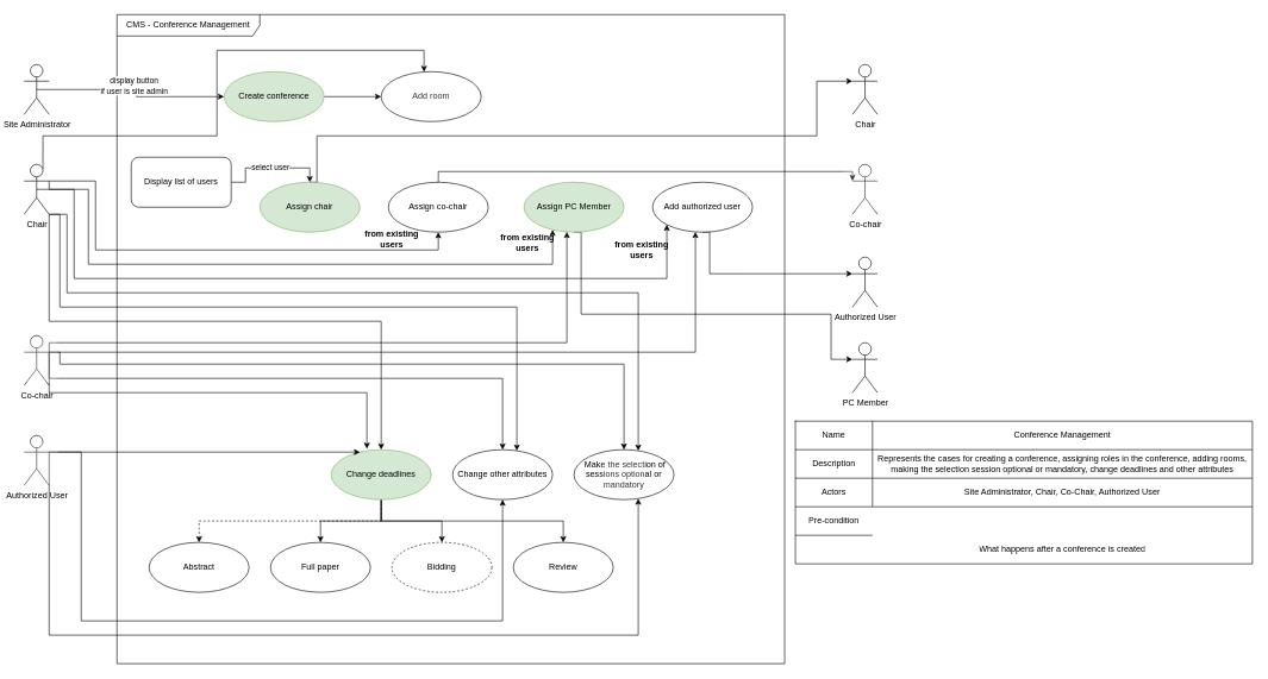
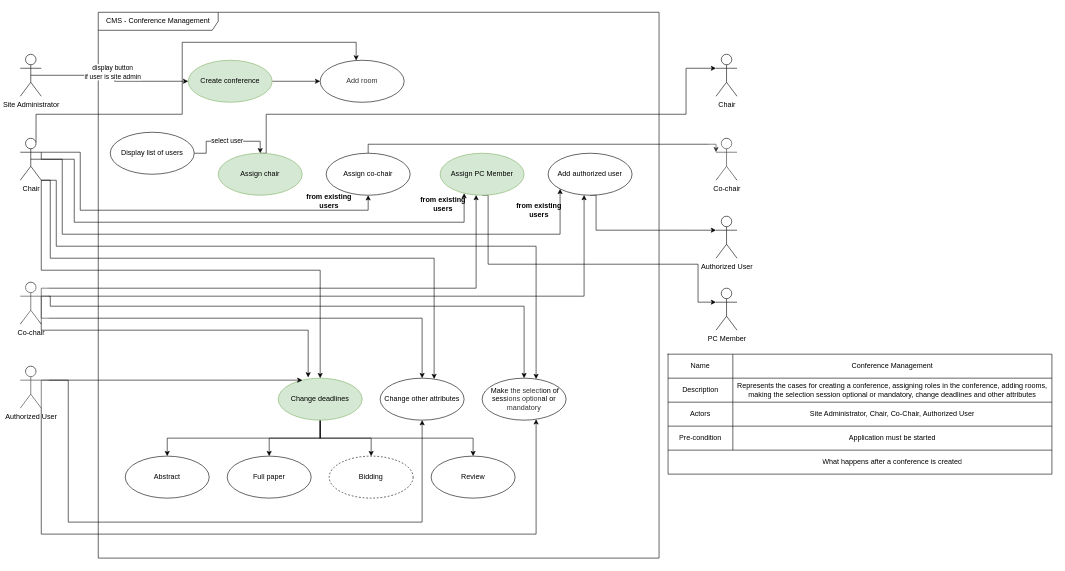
  <mxCell id="0" />
  <mxCell id="1" parent="0" />
  <mxCell id="2" value="CMS - Conference Management" style="shape=umlFrame;whiteSpace=wrap;html=1;width=200;height=30;" parent="1" vertex="1"><mxGeometry x="163" y="20" width="935" height="910" as="geometry" /></mxCell>
  <mxCell id="3" value="display button&lt;br&gt;if user is site admin" style="edgeStyle=orthogonalEdgeStyle;rounded=0;orthogonalLoop=1;jettySize=auto;html=1;exitX=0.5;exitY=0.5;exitDx=0;exitDy=0;exitPerimeter=0;fillColor=#f8cecc;spacingBottom=11;" parent="1" source="4" target="6" edge="1"><mxGeometry relative="1" as="geometry" /></mxCell>
  <mxCell id="4" value="Site Administrator" style="shape=umlActor;verticalLabelPosition=bottom;verticalAlign=top;html=1;" parent="1" vertex="1"><mxGeometry x="33" y="90" width="35" height="70" as="geometry" /></mxCell>
  <mxCell id="5" style="edgeStyle=orthogonalEdgeStyle;rounded=0;orthogonalLoop=1;jettySize=auto;html=1;exitX=1;exitY=0.5;exitDx=0;exitDy=0;entryX=0;entryY=0.5;entryDx=0;entryDy=0;" parent="1" source="6" target="11" edge="1"><mxGeometry relative="1" as="geometry" /></mxCell>
  <mxCell id="6" value="Create conference" style="ellipse;whiteSpace=wrap;html=1;fillColor=#d5e8d4;strokeColor=#82b366;" parent="1" vertex="1"><mxGeometry x="313" y="100" width="140" height="70" as="geometry" /></mxCell>
  <mxCell id="7" value="select user" style="edgeStyle=orthogonalEdgeStyle;rounded=0;orthogonalLoop=1;jettySize=auto;html=1;exitX=1;exitY=0.5;exitDx=0;exitDy=0;entryX=0.5;entryY=0;entryDx=0;entryDy=0;fillColor=#f8cecc;" parent="1" source="8" target="10" edge="1"><mxGeometry relative="1" as="geometry" /></mxCell>
- <mxCell id="8" value="Display list of users" style="whiteSpace=wrap;html=1;rounded=1;" parent="1" vertex="1"><mxGeometry x="183" y="220" width="140" height="70" as="geometry" /></mxCell>
+ <mxCell id="8" value="Display list of users" style="ellipse;whiteSpace=wrap;html=1;" parent="1" vertex="1"><mxGeometry x="183" y="220" width="140" height="70" as="geometry" /></mxCell>
  <mxCell id="9" style="edgeStyle=orthogonalEdgeStyle;rounded=0;orthogonalLoop=1;jettySize=auto;html=1;exitX=0.5;exitY=0;exitDx=0;exitDy=0;entryX=0;entryY=0.333;entryDx=0;entryDy=0;entryPerimeter=0;" parent="1" source="10" target="65" edge="1"><mxGeometry relative="1" as="geometry"><Array as="points"><mxPoint x="443" y="255" /><mxPoint x="443" y="190" /><mxPoint x="1143" y="190" /><mxPoint x="1143" y="113" /></Array></mxGeometry></mxCell>
  <mxCell id="10" value="Assign chair" style="ellipse;whiteSpace=wrap;html=1;fillColor=#d5e8d4;strokeColor=#82b366;" parent="1" vertex="1"><mxGeometry x="363" y="255" width="140" height="70" as="geometry" /></mxCell>
  <mxCell id="11" value="Add room" style="ellipse;whiteSpace=wrap;html=1;" parent="1" vertex="1"><mxGeometry x="533" y="100" width="140" height="70" as="geometry" /></mxCell>
  <mxCell id="12" style="edgeStyle=orthogonalEdgeStyle;rounded=0;orthogonalLoop=1;jettySize=auto;html=1;exitX=0.5;exitY=0;exitDx=0;exitDy=0;entryX=0;entryY=0.333;entryDx=0;entryDy=0;entryPerimeter=0;" parent="1" source="13" target="66" edge="1"><mxGeometry relative="1" as="geometry"><Array as="points"><mxPoint x="613" y="240" /><mxPoint x="1193" y="240" /></Array></mxGeometry></mxCell>
  <mxCell id="13" value="Assign co-chair" style="ellipse;whiteSpace=wrap;html=1;" parent="1" vertex="1"><mxGeometry x="543" y="255" width="140" height="70" as="geometry" /></mxCell>
  <mxCell id="14" style="edgeStyle=orthogonalEdgeStyle;rounded=0;orthogonalLoop=1;jettySize=auto;html=1;exitX=0.5;exitY=1;exitDx=0;exitDy=0;entryX=0;entryY=0.333;entryDx=0;entryDy=0;entryPerimeter=0;" parent="1" source="15" target="68" edge="1"><mxGeometry relative="1" as="geometry"><Array as="points"><mxPoint x="813" y="325" /><mxPoint x="813" y="440" /><mxPoint x="1163" y="440" /><mxPoint x="1163" y="503" /></Array></mxGeometry></mxCell>
  <mxCell id="15" value="Assign PC Member" style="ellipse;whiteSpace=wrap;html=1;fillColor=#d5e8d4;strokeColor=#82b366;" parent="1" vertex="1"><mxGeometry x="733" y="255" width="140" height="70" as="geometry" /></mxCell>
  <mxCell id="16" style="edgeStyle=orthogonalEdgeStyle;rounded=0;orthogonalLoop=1;jettySize=auto;html=1;exitX=0.5;exitY=1;exitDx=0;exitDy=0;entryX=0;entryY=0.333;entryDx=0;entryDy=0;entryPerimeter=0;" parent="1" source="17" target="67" edge="1"><mxGeometry relative="1" as="geometry"><Array as="points"><mxPoint x="993" y="325" /><mxPoint x="993" y="383" /></Array></mxGeometry></mxCell>
  <mxCell id="17" value="Add authorized user" style="ellipse;whiteSpace=wrap;html=1;" parent="1" vertex="1"><mxGeometry x="913" y="255" width="140" height="70" as="geometry" /></mxCell>
  <mxCell id="18" value="&lt;font color=&quot;#000000&quot;&gt;&amp;nbsp;Make the selection of sessions optional or mandatory&lt;/font&gt;" style="ellipse;whiteSpace=wrap;html=1;fontColor=#FF66B3;" parent="1" vertex="1"><mxGeometry x="803" y="630" width="140" height="70" as="geometry" /></mxCell>
  <mxCell id="19" value="&lt;font color=&quot;#000000&quot;&gt;Change other attributes&lt;/font&gt;" style="ellipse;whiteSpace=wrap;html=1;strokeColor=#000000;fontColor=#FF66B3;" parent="1" vertex="1"><mxGeometry x="633" y="630" width="140" height="70" as="geometry" /></mxCell>
  <mxCell id="20" style="edgeStyle=orthogonalEdgeStyle;rounded=0;orthogonalLoop=1;jettySize=auto;html=1;exitX=0.5;exitY=1;exitDx=0;exitDy=0;fontColor=#000000;" parent="1" source="24" target="25" edge="1"><mxGeometry relative="1" as="geometry" /></mxCell>
  <mxCell id="21" style="edgeStyle=orthogonalEdgeStyle;rounded=0;orthogonalLoop=1;jettySize=auto;html=1;exitX=0.5;exitY=1;exitDx=0;exitDy=0;entryX=0.5;entryY=0;entryDx=0;entryDy=0;fontColor=#000000;" parent="1" source="24" target="26" edge="1"><mxGeometry relative="1" as="geometry" /></mxCell>
- <mxCell id="22" style="edgeStyle=orthogonalEdgeStyle;rounded=0;orthogonalLoop=1;jettySize=auto;html=1;exitX=0.5;exitY=1;exitDx=0;exitDy=0;entryX=0.5;entryY=0;entryDx=0;entryDy=0;fontColor=#000000;dashed=1;" parent="1" source="24" target="27" edge="1"><mxGeometry relative="1" as="geometry" /></mxCell>
+ <mxCell id="22" style="edgeStyle=orthogonalEdgeStyle;rounded=0;orthogonalLoop=1;jettySize=auto;html=1;exitX=0.5;exitY=1;exitDx=0;exitDy=0;entryX=0.5;entryY=0;entryDx=0;entryDy=0;fontColor=#000000;" parent="1" source="24" target="27" edge="1"><mxGeometry relative="1" as="geometry" /></mxCell>
  <mxCell id="23" style="edgeStyle=orthogonalEdgeStyle;rounded=0;orthogonalLoop=1;jettySize=auto;html=1;exitX=0.5;exitY=1;exitDx=0;exitDy=0;entryX=0.5;entryY=0;entryDx=0;entryDy=0;strokeColor=#000000;fontColor=#000000;" parent="1" source="24" target="31" edge="1"><mxGeometry relative="1" as="geometry" /></mxCell>
  <mxCell id="24" value="&lt;font color=&quot;#000000&quot;&gt;Change deadlines&lt;/font&gt;" style="ellipse;whiteSpace=wrap;html=1;strokeColor=#82b366;fillColor=#d5e8d4;" parent="1" vertex="1"><mxGeometry x="463" y="630" width="140" height="70" as="geometry" /></mxCell>
  <mxCell id="25" value="Full paper" style="ellipse;whiteSpace=wrap;html=1;strokeColor=#000000;" parent="1" vertex="1"><mxGeometry x="378" y="760" width="140" height="70" as="geometry" /></mxCell>
  <mxCell id="26" value="Bidding" style="ellipse;whiteSpace=wrap;html=1;strokeColor=#000000;dashed=1;" parent="1" vertex="1"><mxGeometry x="548" y="760" width="140" height="70" as="geometry" /></mxCell>
  <mxCell id="27" value="Abstract" style="ellipse;whiteSpace=wrap;html=1;strokeColor=#000000;fontColor=#000000;" parent="1" vertex="1"><mxGeometry x="208" y="760" width="140" height="70" as="geometry" /></mxCell>
  <mxCell id="28" value="from existing users" style="text;html=1;strokeColor=none;fillColor=none;align=center;verticalAlign=middle;whiteSpace=wrap;rounded=0;fontColor=#000000;fontStyle=1" parent="1" vertex="1"><mxGeometry x="843" y="340" width="110" height="20" as="geometry" /></mxCell>
  <mxCell id="29" value="from existing users" style="text;html=1;strokeColor=none;fillColor=none;align=center;verticalAlign=middle;whiteSpace=wrap;rounded=0;fontColor=#000000;fontStyle=1" parent="1" vertex="1"><mxGeometry x="683" y="330" width="110" height="20" as="geometry" /></mxCell>
  <mxCell id="30" value="from existing users" style="text;html=1;strokeColor=none;fillColor=none;align=center;verticalAlign=middle;whiteSpace=wrap;rounded=0;fontColor=#000000;fontStyle=1" parent="1" vertex="1"><mxGeometry x="493" y="325" width="110" height="20" as="geometry" /></mxCell>
  <mxCell id="31" value="Review" style="ellipse;whiteSpace=wrap;html=1;strokeColor=#000000;" parent="1" vertex="1"><mxGeometry x="718" y="760" width="140" height="70" as="geometry" /></mxCell>
  <mxCell id="32" value="" style="shape=table;html=1;whiteSpace=wrap;startSize=0;container=1;collapsible=0;childLayout=tableLayout;rounded=0;sketch=0;shadow=0;" parent="1" vertex="1"><mxGeometry x="1113" y="590" width="640" height="200" as="geometry" /></mxCell>
  <mxCell id="33" value="" style="shape=partialRectangle;html=1;whiteSpace=wrap;collapsible=0;dropTarget=0;pointerEvents=0;fillColor=none;top=0;left=0;bottom=0;right=0;points=[[0,0.5],[1,0.5]];portConstraint=eastwest;" parent="32" vertex="1"><mxGeometry width="640" height="40" as="geometry" /></mxCell>
  <mxCell id="34" value="Name" style="shape=partialRectangle;html=1;whiteSpace=wrap;connectable=0;overflow=hidden;fillColor=none;top=0;left=0;bottom=0;right=0;" parent="33" vertex="1"><mxGeometry width="108" height="40" as="geometry" /></mxCell>
  <mxCell id="35" value="Conference Management" style="shape=partialRectangle;html=1;whiteSpace=wrap;connectable=0;overflow=hidden;fillColor=none;top=0;left=0;bottom=0;right=0;" parent="33" vertex="1"><mxGeometry x="108" width="532" height="40" as="geometry" /></mxCell>
  <mxCell id="36" value="" style="shape=partialRectangle;html=1;whiteSpace=wrap;collapsible=0;dropTarget=0;pointerEvents=0;fillColor=none;top=0;left=0;bottom=0;right=0;points=[[0,0.5],[1,0.5]];portConstraint=eastwest;" parent="32" vertex="1"><mxGeometry y="40" width="640" height="40" as="geometry" /></mxCell>
  <mxCell id="37" value="Description" style="shape=partialRectangle;html=1;whiteSpace=wrap;connectable=0;overflow=hidden;fillColor=none;top=0;left=0;bottom=0;right=0;" parent="36" vertex="1"><mxGeometry width="108" height="40" as="geometry" /></mxCell>
  <mxCell id="38" value="Represents the cases for creating a conference, assigning roles in the conference, adding rooms, making the selection session optional or mandatory, change deadlines and other attributes" style="shape=partialRectangle;html=1;whiteSpace=wrap;connectable=0;overflow=hidden;fillColor=none;top=0;left=0;bottom=0;right=0;" parent="36" vertex="1"><mxGeometry x="108" width="532" height="40" as="geometry" /></mxCell>
  <mxCell id="39" value="" style="shape=partialRectangle;html=1;whiteSpace=wrap;collapsible=0;dropTarget=0;pointerEvents=0;fillColor=none;top=0;left=0;bottom=0;right=0;points=[[0,0.5],[1,0.5]];portConstraint=eastwest;" parent="32" vertex="1"><mxGeometry y="80" width="640" height="40" as="geometry" /></mxCell>
  <mxCell id="40" value="Actors" style="shape=partialRectangle;html=1;whiteSpace=wrap;connectable=0;overflow=hidden;fillColor=none;top=0;left=0;bottom=0;right=0;" parent="39" vertex="1"><mxGeometry width="108" height="40" as="geometry" /></mxCell>
  <mxCell id="41" value="Site Administrator, Chair, Co-Chair, Authorized User" style="shape=partialRectangle;html=1;whiteSpace=wrap;connectable=0;overflow=hidden;fillColor=none;top=0;left=0;bottom=0;right=0;" parent="39" vertex="1"><mxGeometry x="108" width="532" height="40" as="geometry" /></mxCell>
  <mxCell id="42" value="" style="shape=partialRectangle;html=1;whiteSpace=wrap;collapsible=0;dropTarget=0;pointerEvents=0;fillColor=none;top=0;left=0;bottom=0;right=0;points=[[0,0.5],[1,0.5]];portConstraint=eastwest;" parent="32" vertex="1"><mxGeometry y="120" width="640" height="40" as="geometry" /></mxCell>
  <mxCell id="43" value="Pre-condition" style="shape=partialRectangle;html=1;whiteSpace=wrap;connectable=0;overflow=hidden;fillColor=none;top=0;left=0;bottom=0;right=0;" parent="42" vertex="1"><mxGeometry width="108" height="40" as="geometry" /></mxCell>
+ <mxCell id="44" value="Application must be started" style="shape=partialRectangle;html=1;whiteSpace=wrap;connectable=0;overflow=hidden;fillColor=none;top=0;left=0;bottom=0;right=0;" parent="42" vertex="1"><mxGeometry x="108" width="532" height="40" as="geometry" /></mxCell>
  <mxCell id="45" value="" style="shape=partialRectangle;html=1;whiteSpace=wrap;collapsible=0;dropTarget=0;pointerEvents=0;fillColor=none;top=0;left=0;bottom=0;right=0;points=[[0,0.5],[1,0.5]];portConstraint=eastwest;" parent="32" vertex="1"><mxGeometry y="160" width="640" height="40" as="geometry" /></mxCell>
  <mxCell id="46" value="What happens after a conference is created" style="shape=partialRectangle;html=1;whiteSpace=wrap;connectable=0;overflow=hidden;fillColor=none;top=0;left=0;bottom=0;right=0;" parent="45" vertex="1"><mxGeometry x="108" width="532" height="40" as="geometry" /></mxCell>
  <mxCell id="47" style="edgeStyle=orthogonalEdgeStyle;rounded=0;orthogonalLoop=1;jettySize=auto;html=1;exitX=0.75;exitY=0.1;exitDx=0;exitDy=0;exitPerimeter=0;" parent="1" source="54" target="11" edge="1"><mxGeometry relative="1" as="geometry"><Array as="points"><mxPoint x="59" y="190" /><mxPoint x="303" y="190" /><mxPoint x="303" y="70" /><mxPoint x="593" y="70" /></Array></mxGeometry></mxCell>
  <mxCell id="48" style="edgeStyle=orthogonalEdgeStyle;rounded=0;orthogonalLoop=1;jettySize=auto;html=1;exitX=1;exitY=0.333;exitDx=0;exitDy=0;exitPerimeter=0;" parent="1" source="54" target="13" edge="1"><mxGeometry relative="1" as="geometry"><Array as="points"><mxPoint x="133" y="253" /><mxPoint x="133" y="350" /><mxPoint x="613" y="350" /></Array></mxGeometry></mxCell>
  <mxCell id="49" style="edgeStyle=orthogonalEdgeStyle;rounded=0;orthogonalLoop=1;jettySize=auto;html=1;exitX=0.5;exitY=0.5;exitDx=0;exitDy=0;exitPerimeter=0;" parent="1" source="54" target="15" edge="1"><mxGeometry relative="1" as="geometry"><Array as="points"><mxPoint x="123" y="265" /><mxPoint x="123" y="370" /><mxPoint x="773" y="370" /></Array></mxGeometry></mxCell>
  <mxCell id="50" style="edgeStyle=orthogonalEdgeStyle;rounded=0;orthogonalLoop=1;jettySize=auto;html=1;exitX=1;exitY=0.333;exitDx=0;exitDy=0;exitPerimeter=0;" parent="1" source="54" target="17" edge="1"><mxGeometry relative="1" as="geometry"><Array as="points"><mxPoint x="68" y="265" /><mxPoint x="103" y="265" /><mxPoint x="103" y="390" /><mxPoint x="933" y="390" /></Array></mxGeometry></mxCell>
  <mxCell id="51" style="edgeStyle=orthogonalEdgeStyle;rounded=0;orthogonalLoop=1;jettySize=auto;html=1;exitX=1;exitY=1;exitDx=0;exitDy=0;exitPerimeter=0;strokeColor=#000000;" parent="1" source="54" target="24" edge="1"><mxGeometry relative="1" as="geometry"><Array as="points"><mxPoint x="68" y="450" /><mxPoint x="533" y="450" /></Array></mxGeometry></mxCell>
  <mxCell id="52" style="edgeStyle=orthogonalEdgeStyle;rounded=0;orthogonalLoop=1;jettySize=auto;html=1;exitX=1;exitY=1;exitDx=0;exitDy=0;exitPerimeter=0;strokeColor=#000000;" parent="1" source="54" target="19" edge="1"><mxGeometry relative="1" as="geometry"><Array as="points"><mxPoint x="83" y="300" /><mxPoint x="83" y="430" /><mxPoint x="723" y="430" /></Array></mxGeometry></mxCell>
  <mxCell id="53" style="edgeStyle=orthogonalEdgeStyle;rounded=0;orthogonalLoop=1;jettySize=auto;html=1;exitX=1;exitY=1;exitDx=0;exitDy=0;exitPerimeter=0;strokeColor=#000000;" parent="1" source="54" target="18" edge="1"><mxGeometry relative="1" as="geometry"><Array as="points"><mxPoint x="93" y="300" /><mxPoint x="93" y="410" /><mxPoint x="893" y="410" /></Array></mxGeometry></mxCell>
  <mxCell id="54" value="Chair" style="shape=umlActor;verticalLabelPosition=bottom;verticalAlign=top;html=1;" parent="1" vertex="1"><mxGeometry x="33" y="230" width="35" height="70" as="geometry" /></mxCell>
  <mxCell id="55" style="edgeStyle=orthogonalEdgeStyle;rounded=0;orthogonalLoop=1;jettySize=auto;html=1;exitX=1;exitY=0.333;exitDx=0;exitDy=0;exitPerimeter=0;strokeColor=#000000;" parent="1" source="60" target="15" edge="1"><mxGeometry relative="1" as="geometry"><Array as="points"><mxPoint x="68" y="480" /><mxPoint x="793" y="480" /></Array></mxGeometry></mxCell>
  <mxCell id="56" style="edgeStyle=orthogonalEdgeStyle;rounded=0;orthogonalLoop=1;jettySize=auto;html=1;exitX=1;exitY=0.333;exitDx=0;exitDy=0;exitPerimeter=0;strokeColor=#000000;" parent="1" source="60" target="17" edge="1"><mxGeometry relative="1" as="geometry"><Array as="points"><mxPoint x="973" y="493" /></Array></mxGeometry></mxCell>
  <mxCell id="57" style="edgeStyle=orthogonalEdgeStyle;rounded=0;orthogonalLoop=1;jettySize=auto;html=1;exitX=1;exitY=0.333;exitDx=0;exitDy=0;exitPerimeter=0;entryX=0.357;entryY=-0.018;entryDx=0;entryDy=0;entryPerimeter=0;strokeColor=#000000;" parent="1" source="60" target="24" edge="1"><mxGeometry relative="1" as="geometry"><Array as="points"><mxPoint x="68" y="550" /><mxPoint x="513" y="550" /></Array></mxGeometry></mxCell>
  <mxCell id="58" style="edgeStyle=orthogonalEdgeStyle;rounded=0;orthogonalLoop=1;jettySize=auto;html=1;exitX=1;exitY=0.333;exitDx=0;exitDy=0;exitPerimeter=0;entryX=0.5;entryY=0;entryDx=0;entryDy=0;strokeColor=#000000;" parent="1" source="60" target="19" edge="1"><mxGeometry relative="1" as="geometry"><Array as="points"><mxPoint x="68" y="530" /><mxPoint x="703" y="530" /></Array></mxGeometry></mxCell>
  <mxCell id="59" style="edgeStyle=orthogonalEdgeStyle;rounded=0;orthogonalLoop=1;jettySize=auto;html=1;exitX=1;exitY=0.333;exitDx=0;exitDy=0;exitPerimeter=0;strokeColor=#000000;" parent="1" source="60" target="18" edge="1"><mxGeometry relative="1" as="geometry"><mxPoint x="873" y="610" as="targetPoint" /><Array as="points"><mxPoint x="83" y="493" /><mxPoint x="83" y="510" /><mxPoint x="873" y="510" /></Array></mxGeometry></mxCell>
  <mxCell id="60" value="Co-chair" style="shape=umlActor;verticalLabelPosition=bottom;verticalAlign=top;html=1;" parent="1" vertex="1"><mxGeometry x="33" y="470" width="35" height="70" as="geometry" /></mxCell>
  <mxCell id="61" style="edgeStyle=orthogonalEdgeStyle;rounded=0;orthogonalLoop=1;jettySize=auto;html=1;exitX=1;exitY=0.333;exitDx=0;exitDy=0;exitPerimeter=0;strokeColor=#000000;" parent="1" source="64" target="24" edge="1"><mxGeometry relative="1" as="geometry"><Array as="points"><mxPoint x="373" y="633" /><mxPoint x="373" y="633" /></Array></mxGeometry></mxCell>
  <mxCell id="62" style="edgeStyle=orthogonalEdgeStyle;rounded=0;orthogonalLoop=1;jettySize=auto;html=1;exitX=1;exitY=0.333;exitDx=0;exitDy=0;exitPerimeter=0;strokeColor=#000000;" parent="1" source="64" target="19" edge="1"><mxGeometry relative="1" as="geometry"><Array as="points"><mxPoint x="113" y="633" /><mxPoint x="113" y="870" /><mxPoint x="703" y="870" /></Array></mxGeometry></mxCell>
  <mxCell id="63" style="edgeStyle=orthogonalEdgeStyle;rounded=0;orthogonalLoop=1;jettySize=auto;html=1;exitX=1;exitY=0.333;exitDx=0;exitDy=0;exitPerimeter=0;strokeColor=#000000;" parent="1" source="64" target="18" edge="1"><mxGeometry relative="1" as="geometry"><Array as="points"><mxPoint x="68" y="890" /><mxPoint x="893" y="890" /></Array></mxGeometry></mxCell>
  <mxCell id="64" value="Authorized User" style="shape=umlActor;verticalLabelPosition=bottom;verticalAlign=top;html=1;" parent="1" vertex="1"><mxGeometry x="33" y="610" width="35" height="70" as="geometry" /></mxCell>
  <mxCell id="65" value="Chair" style="shape=umlActor;verticalLabelPosition=bottom;verticalAlign=top;html=1;" parent="1" vertex="1"><mxGeometry x="1193" y="90" width="35" height="70" as="geometry" /></mxCell>
  <mxCell id="66" value="Co-chair" style="shape=umlActor;verticalLabelPosition=bottom;verticalAlign=top;html=1;" parent="1" vertex="1"><mxGeometry x="1193" y="230" width="35" height="70" as="geometry" /></mxCell>
  <mxCell id="67" value="Authorized User" style="shape=umlActor;verticalLabelPosition=bottom;verticalAlign=top;html=1;" parent="1" vertex="1"><mxGeometry x="1193" y="360" width="35" height="70" as="geometry" /></mxCell>
  <mxCell id="68" value="PC Member" style="shape=umlActor;verticalLabelPosition=bottom;verticalAlign=top;html=1;" parent="1" vertex="1"><mxGeometry x="1193" y="480" width="35" height="70" as="geometry" /></mxCell>
  <mxCell id="69" value="" style="shape=image;html=1;verticalAlign=top;verticalLabelPosition=bottom;labelBackgroundColor=#ffffff;imageAspect=0;aspect=fixed;image=https://cdn1.iconfinder.com/data/icons/material-core/14/close-128.png;imageBackground=#ffffff;opacity=20;" vertex="1" parent="1"><mxGeometry x="843" y="635" width="60" height="60" as="geometry" /></mxCell>
  <mxCell id="70" value="" style="shape=image;html=1;verticalAlign=top;verticalLabelPosition=bottom;labelBackgroundColor=#ffffff;imageAspect=0;aspect=fixed;image=https://cdn1.iconfinder.com/data/icons/material-core/14/close-128.png;imageBackground=#ffffff;opacity=20;" vertex="1" parent="1"><mxGeometry x="573" y="105" width="60" height="60" as="geometry" /></mxCell>
  <mxCell id="71" value="" style="shape=image;html=1;verticalAlign=top;verticalLabelPosition=bottom;labelBackgroundColor=#ffffff;imageAspect=0;aspect=fixed;image=https://cdn1.iconfinder.com/data/icons/material-core/14/close-128.png;imageBackground=#ffffff;opacity=20;" vertex="1" parent="1"><mxGeometry x="20.5" y="620" width="60" height="60" as="geometry" /></mxCell>
  <mxCell id="72" value="" style="shape=image;html=1;verticalAlign=top;verticalLabelPosition=bottom;labelBackgroundColor=#ffffff;imageAspect=0;aspect=fixed;image=https://cdn1.iconfinder.com/data/icons/material-core/14/close-128.png;imageBackground=#ffffff;opacity=20;" vertex="1" parent="1"><mxGeometry x="20.5" y="475" width="60" height="60" as="geometry" /></mxCell>
  <mxCell id="73" value="" style="shape=image;html=1;verticalAlign=top;verticalLabelPosition=bottom;labelBackgroundColor=#ffffff;imageAspect=0;aspect=fixed;image=https://cdn1.iconfinder.com/data/icons/material-core/14/close-128.png;imageBackground=#ffffff;opacity=20;" vertex="1" parent="1"><mxGeometry x="1180.5" y="235" width="60" height="60" as="geometry" /></mxCell>
